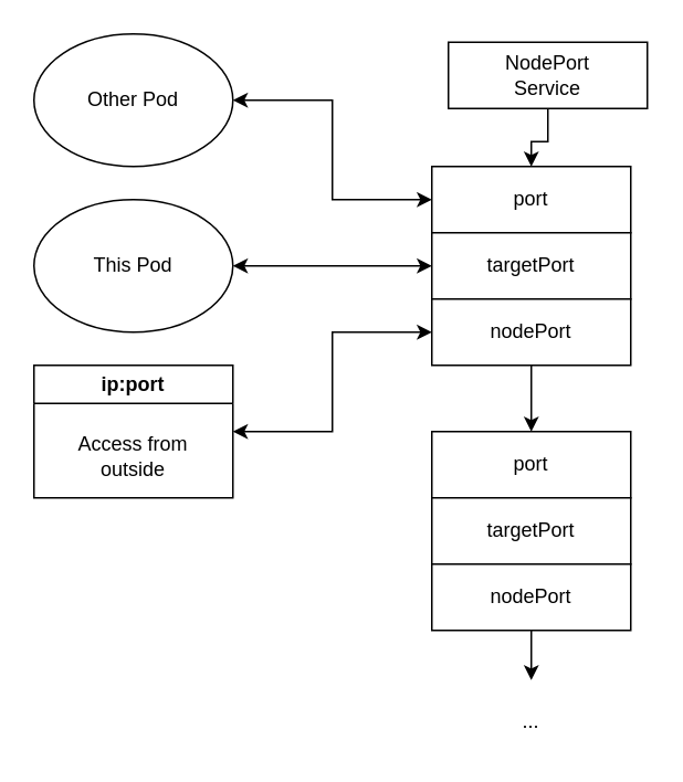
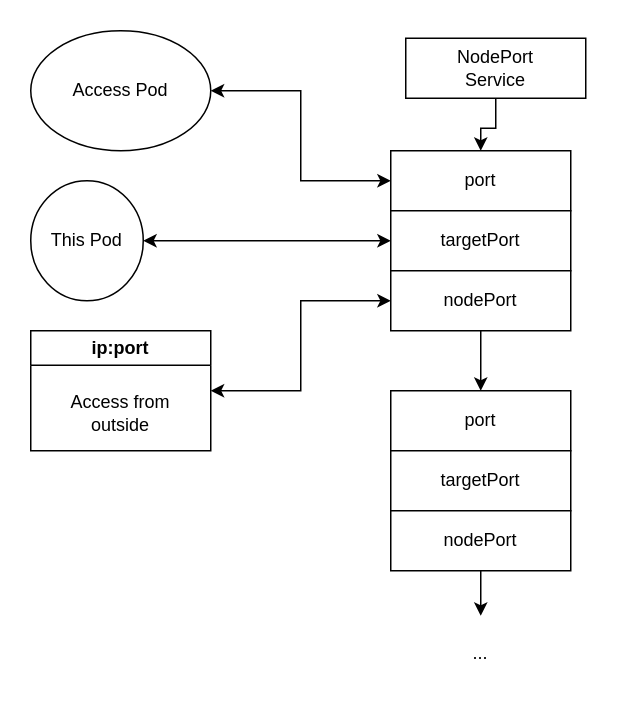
  <mxCell id="0" />
  <mxCell id="1" parent="0" />
  <mxCell id="2" style="edgeStyle=orthogonalEdgeStyle;rounded=0;orthogonalLoop=1;jettySize=auto;html=1;entryX=0.5;entryY=0;entryDx=0;entryDy=0;" parent="1" source="3" target="4" edge="1"><mxGeometry relative="1" as="geometry" /></mxCell>
  <mxCell id="3" value="NodePort&lt;br&gt;Service" style="rounded=0;whiteSpace=wrap;html=1;" parent="1" vertex="1"><mxGeometry x="270" y="25" width="120" height="40" as="geometry" /></mxCell>
  <mxCell id="4" value="port" style="rounded=0;whiteSpace=wrap;html=1;" parent="1" vertex="1"><mxGeometry x="260" y="100" width="120" height="40" as="geometry" /></mxCell>
  <mxCell id="5" value="targetPort" style="rounded=0;whiteSpace=wrap;html=1;" parent="1" vertex="1"><mxGeometry x="260" y="140" width="120" height="40" as="geometry" /></mxCell>
  <mxCell id="6" style="edgeStyle=orthogonalEdgeStyle;rounded=0;orthogonalLoop=1;jettySize=auto;html=1;entryX=0.5;entryY=0;entryDx=0;entryDy=0;" parent="1" source="7" target="8" edge="1"><mxGeometry relative="1" as="geometry" /></mxCell>
  <mxCell id="7" value="nodePort" style="rounded=0;whiteSpace=wrap;html=1;" parent="1" vertex="1"><mxGeometry x="260" y="180" width="120" height="40" as="geometry" /></mxCell>
  <mxCell id="8" value="port" style="rounded=0;whiteSpace=wrap;html=1;" parent="1" vertex="1"><mxGeometry x="260" y="260" width="120" height="40" as="geometry" /></mxCell>
  <mxCell id="9" value="targetPort" style="rounded=0;whiteSpace=wrap;html=1;" parent="1" vertex="1"><mxGeometry x="260" y="300" width="120" height="40" as="geometry" /></mxCell>
  <mxCell id="10" style="edgeStyle=orthogonalEdgeStyle;rounded=0;orthogonalLoop=1;jettySize=auto;html=1;" parent="1" source="11" edge="1"><mxGeometry relative="1" as="geometry"><mxPoint x="320" y="410" as="targetPoint" /></mxGeometry></mxCell>
  <mxCell id="11" value="nodePort" style="rounded=0;whiteSpace=wrap;html=1;" parent="1" vertex="1"><mxGeometry x="260" y="340" width="120" height="40" as="geometry" /></mxCell>
  <mxCell id="12" style="edgeStyle=orthogonalEdgeStyle;rounded=0;orthogonalLoop=1;jettySize=auto;html=1;entryX=0;entryY=0.5;entryDx=0;entryDy=0;strokeColor=none;" parent="1" source="14" target="4" edge="1"><mxGeometry relative="1" as="geometry" /></mxCell>
  <mxCell id="13" style="edgeStyle=orthogonalEdgeStyle;rounded=0;orthogonalLoop=1;jettySize=auto;html=1;startArrow=classic;startFill=1;" parent="1" source="14" target="4" edge="1"><mxGeometry relative="1" as="geometry" /></mxCell>
- <mxCell id="14" value="Other Pod" style="ellipse;whiteSpace=wrap;html=1;" parent="1" vertex="1"><mxGeometry x="20" y="20" width="120" height="80" as="geometry" /></mxCell>
+ <mxCell id="14" value="Access Pod" style="ellipse;whiteSpace=wrap;html=1;" parent="1" vertex="1"><mxGeometry x="20" y="20" width="120" height="80" as="geometry" /></mxCell>
  <mxCell id="15" style="edgeStyle=orthogonalEdgeStyle;rounded=0;orthogonalLoop=1;jettySize=auto;html=1;entryX=0;entryY=0.5;entryDx=0;entryDy=0;startArrow=classic;startFill=1;" parent="1" source="16" target="5" edge="1"><mxGeometry relative="1" as="geometry" /></mxCell>
- <mxCell id="16" value="This Pod" style="ellipse;whiteSpace=wrap;html=1;" parent="1" vertex="1"><mxGeometry x="20" y="120" width="120" height="80" as="geometry" /></mxCell>
+ <mxCell id="16" value="This Pod" style="ellipse;whiteSpace=wrap;html=1;" parent="1" vertex="1"><mxGeometry x="20" y="120" width="75" height="80" as="geometry" /></mxCell>
  <mxCell id="17" value="..." style="text;html=1;strokeColor=none;fillColor=none;align=center;verticalAlign=middle;whiteSpace=wrap;rounded=0;" parent="1" vertex="1"><mxGeometry x="290" y="420" width="60" height="30" as="geometry" /></mxCell>
  <mxCell id="18" style="edgeStyle=orthogonalEdgeStyle;rounded=0;orthogonalLoop=1;jettySize=auto;html=1;entryX=0;entryY=0.5;entryDx=0;entryDy=0;startArrow=classic;startFill=1;" parent="1" source="19" target="7" edge="1"><mxGeometry relative="1" as="geometry" /></mxCell>
  <mxCell id="19" value="ip:port" style="swimlane;whiteSpace=wrap;html=1;" parent="1" vertex="1"><mxGeometry x="20" y="220" width="120" height="80" as="geometry"><mxRectangle x="80" y="520" width="130" height="30" as="alternateBounds" /></mxGeometry></mxCell>
  <mxCell id="20" value="Access from outside" style="text;html=1;strokeColor=none;fillColor=none;align=center;verticalAlign=middle;whiteSpace=wrap;rounded=0;" parent="19" vertex="1"><mxGeometry x="20" y="40" width="80" height="30" as="geometry" /></mxCell>
